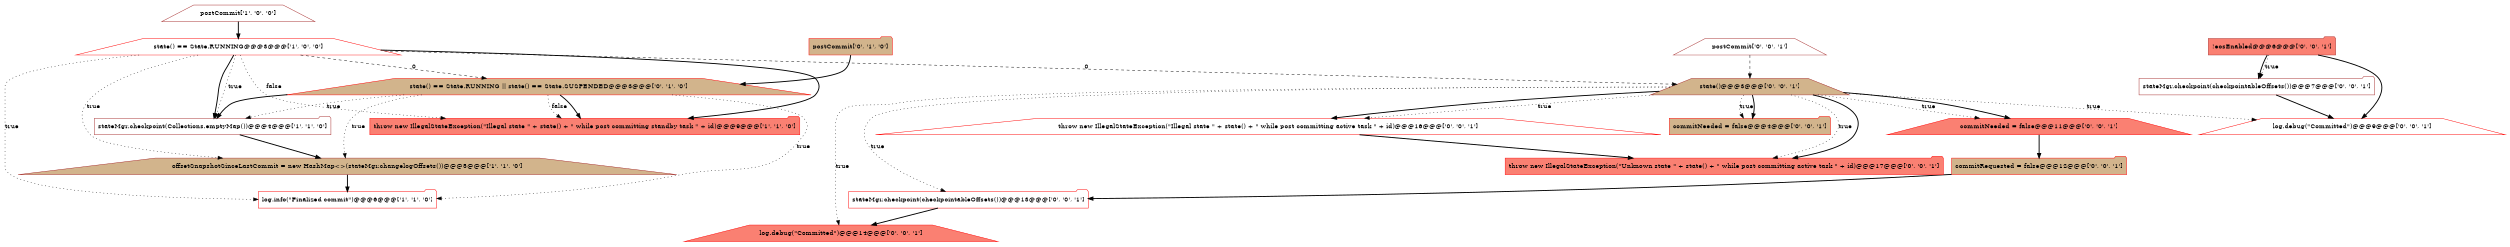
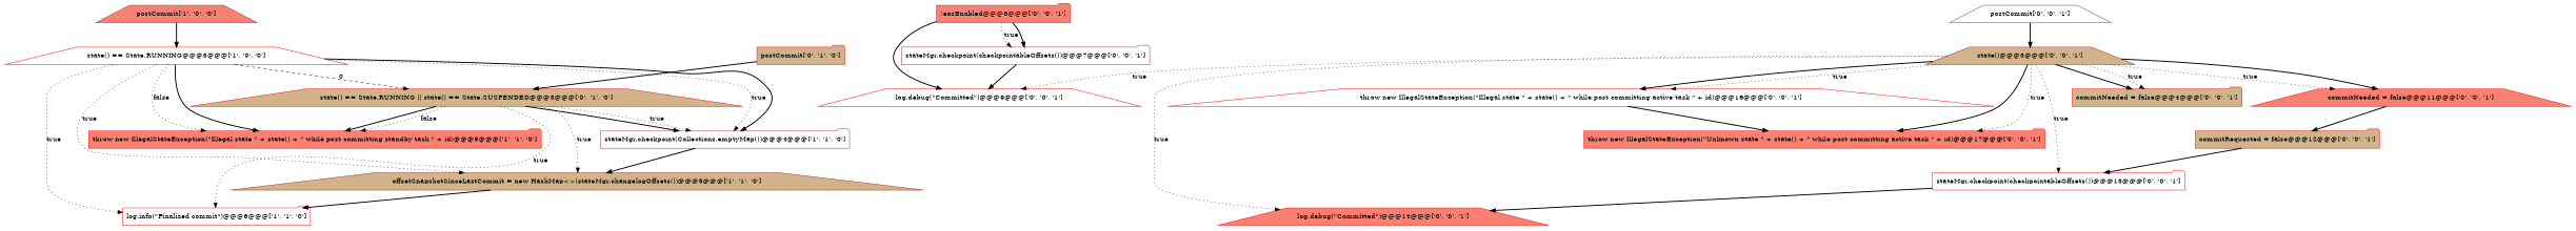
  digraph {
    node [color=red fillcolor=white shape=folder style=filled]
    edge [style=bold]
    n1 [fillcolor=salmon label="throw new IllegalStateException(\"Illegal state \" + state() + \" while post committing standby task \" + id)@@@9@@@['1', '1', '0']"]
    n2 [fillcolor=tan label="commitRequested = false@@@12@@@['0', '0', '1']"]
    n3 [label="stateMgr.checkpoint(checkpointableOffsets())@@@13@@@['0', '0', '1']"]
    n4 [fillcolor=salmon label="log.debug(\"Committed\")@@@14@@@['0', '0', '1']" shape=trapezium]
    n5 [label="log.info(\"Finalized commit\")@@@6@@@['1', '1', '0']"]
    n6 [color=brown fillcolor=tan label="offsetSnapshotSinceLastCommit = new HashMap<>(stateMgr.changelogOffsets())@@@5@@@['1', '1', '0']" shape=trapezium]
    n7 [color=brown fillcolor=tan label="state()@@@3@@@['0', '0', '1']" shape=trapezium]
    n8 [fillcolor=salmon label="throw new IllegalStateException(\"Unknown state \" + state() + \" while post committing active task \" + id)@@@17@@@['0', '0', '1']"]
    n9 [label="log.debug(\"Committed\")@@@9@@@['0', '0', '1']" shape=trapezium]
    n10 [fillcolor=salmon label="commitNeeded = false@@@11@@@['0', '0', '1']" shape=trapezium]
    n11 [label="throw new IllegalStateException(\"Illegal state \" + state() + \" while post committing active task \" + id)@@@16@@@['0', '0', '1']" shape=trapezium]
    n12 [fillcolor=tan label="commitNeeded = false@@@4@@@['0', '0', '1']"]
    n13 [color=brown fillcolor=salmon label="!eosEnabled@@@6@@@['0', '0', '1']"]
    n14 [color=brown label="stateMgr.checkpoint(checkpointableOffsets())@@@7@@@['0', '0', '1']"]
-   n15 [color=brown label="postCommit['1', '0', '0']" shape=trapezium]
+   n15 [color=brown fillcolor=salmon label="postCommit['1', '0', '0']" shape=trapezium]
    n16 [label="state() == State.RUNNING@@@3@@@['1', '0', '0']" shape=trapezium]
    n17 [fillcolor=tan label="state() == State.RUNNING || state() == State.SUSPENDED@@@3@@@['0', '1', '0']" shape=trapezium]
    n18 [color=brown label="stateMgr.checkpoint(Collections.emptyMap())@@@4@@@['1', '1', '0']"]
    n19 [fillcolor=tan label="postCommit['0', '1', '0']"]
    n20 [color=brown label="postCommit['0', '0', '1']" shape=trapezium]
    n2 -> n3
    n3 -> n4
    n6 -> n5
    n7 -> n3 [label=true style=dotted]
    n7 -> n4 [label=true style=dotted]
    n7 -> n8 [label=true style=dotted]
    n7 -> n8
    n7 -> n9 [label=true style=dotted]
    n7 -> n10
    n7 -> n10 [label=true style=dotted]
    n7 -> n11 [label=true style=dotted]
    n7 -> n11
    n7 -> n12 [label=true style=dotted]
    n7 -> n12
    n10 -> n2
    n11 -> n8
    n13 -> n9
    n13 -> n14 [label=true style=dotted]
    n13 -> n14
    n14 -> n9
    n15 -> n16
    n16 -> n1 [label=false style=dotted]
    n16 -> n1
    n16 -> n5 [label=true style=dotted]
    n16 -> n6 [label=true style=dotted]
-   n16 -> n7 [label=0 style=dashed]
    n16 -> n17 [label=0 style=dashed]
    n16 -> n18 [label=true style=dotted]
    n16 -> n18
    n17 -> n1
    n17 -> n1 [label=false style=dotted]
    n17 -> n5 [label=true style=dotted]
    n17 -> n6 [label=true style=dotted]
    n17 -> n18
    n17 -> n18 [label=true style=dotted]
    n18 -> n6
    n19 -> n17
-   n20 -> n7 [style=dashed]
+   n20 -> n7
  }
